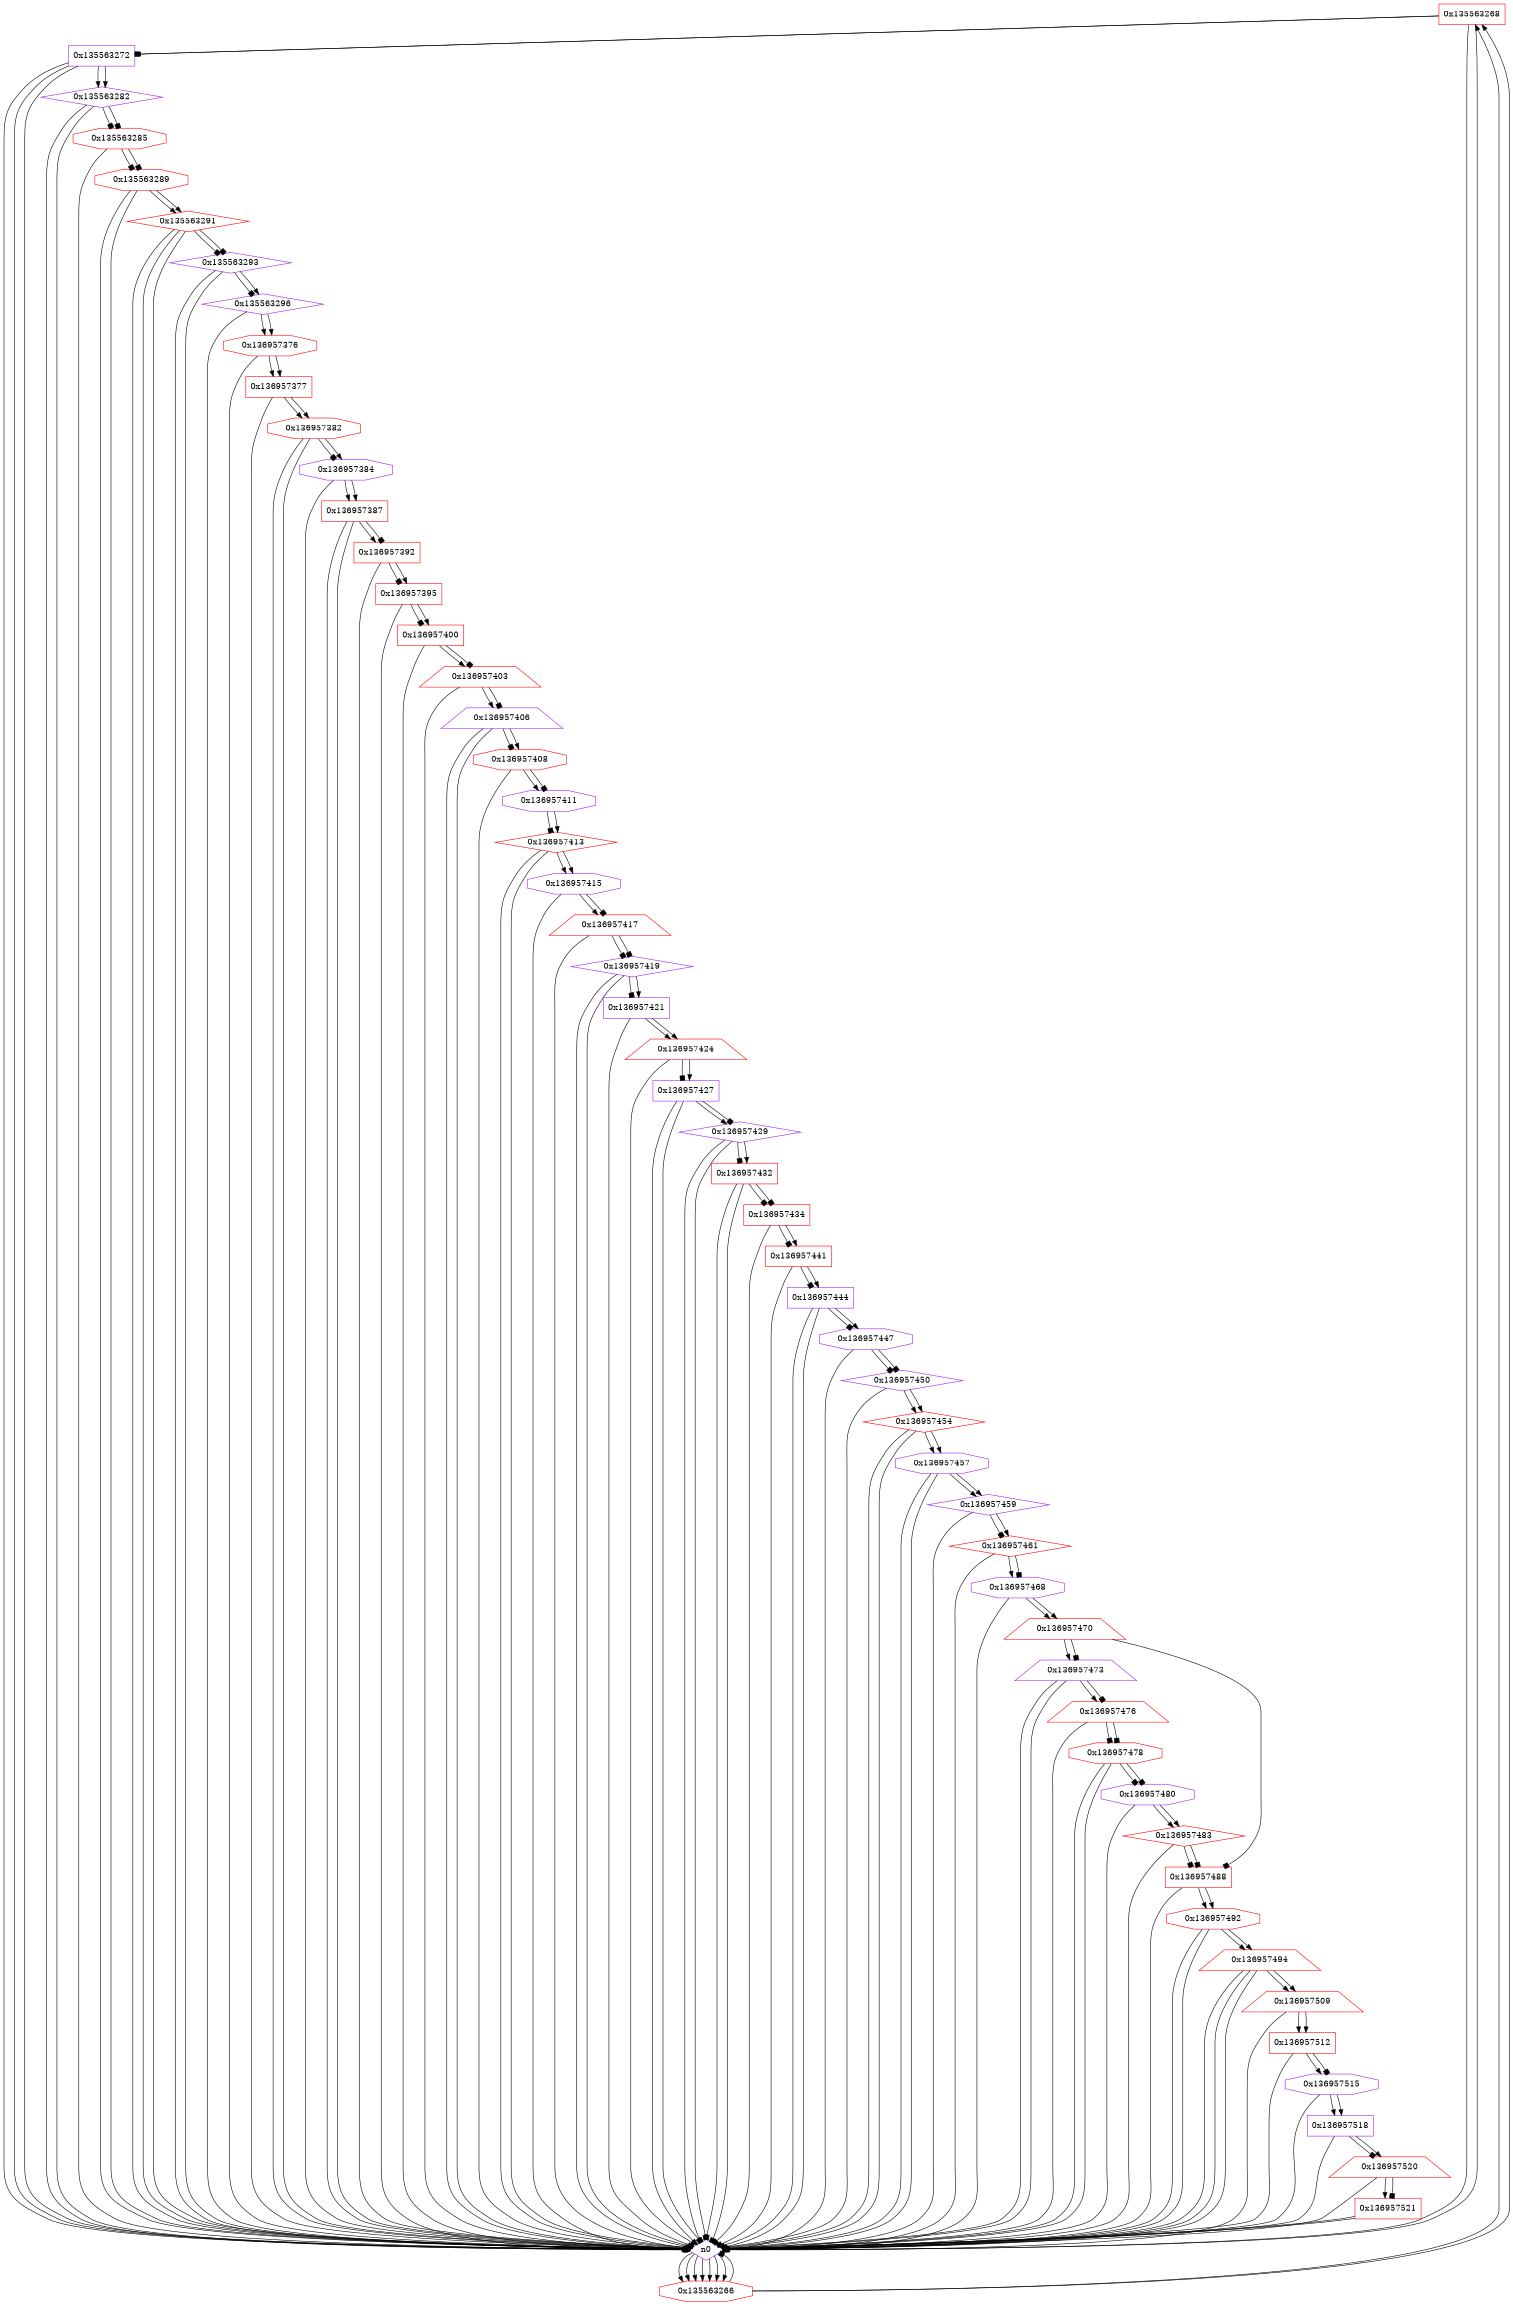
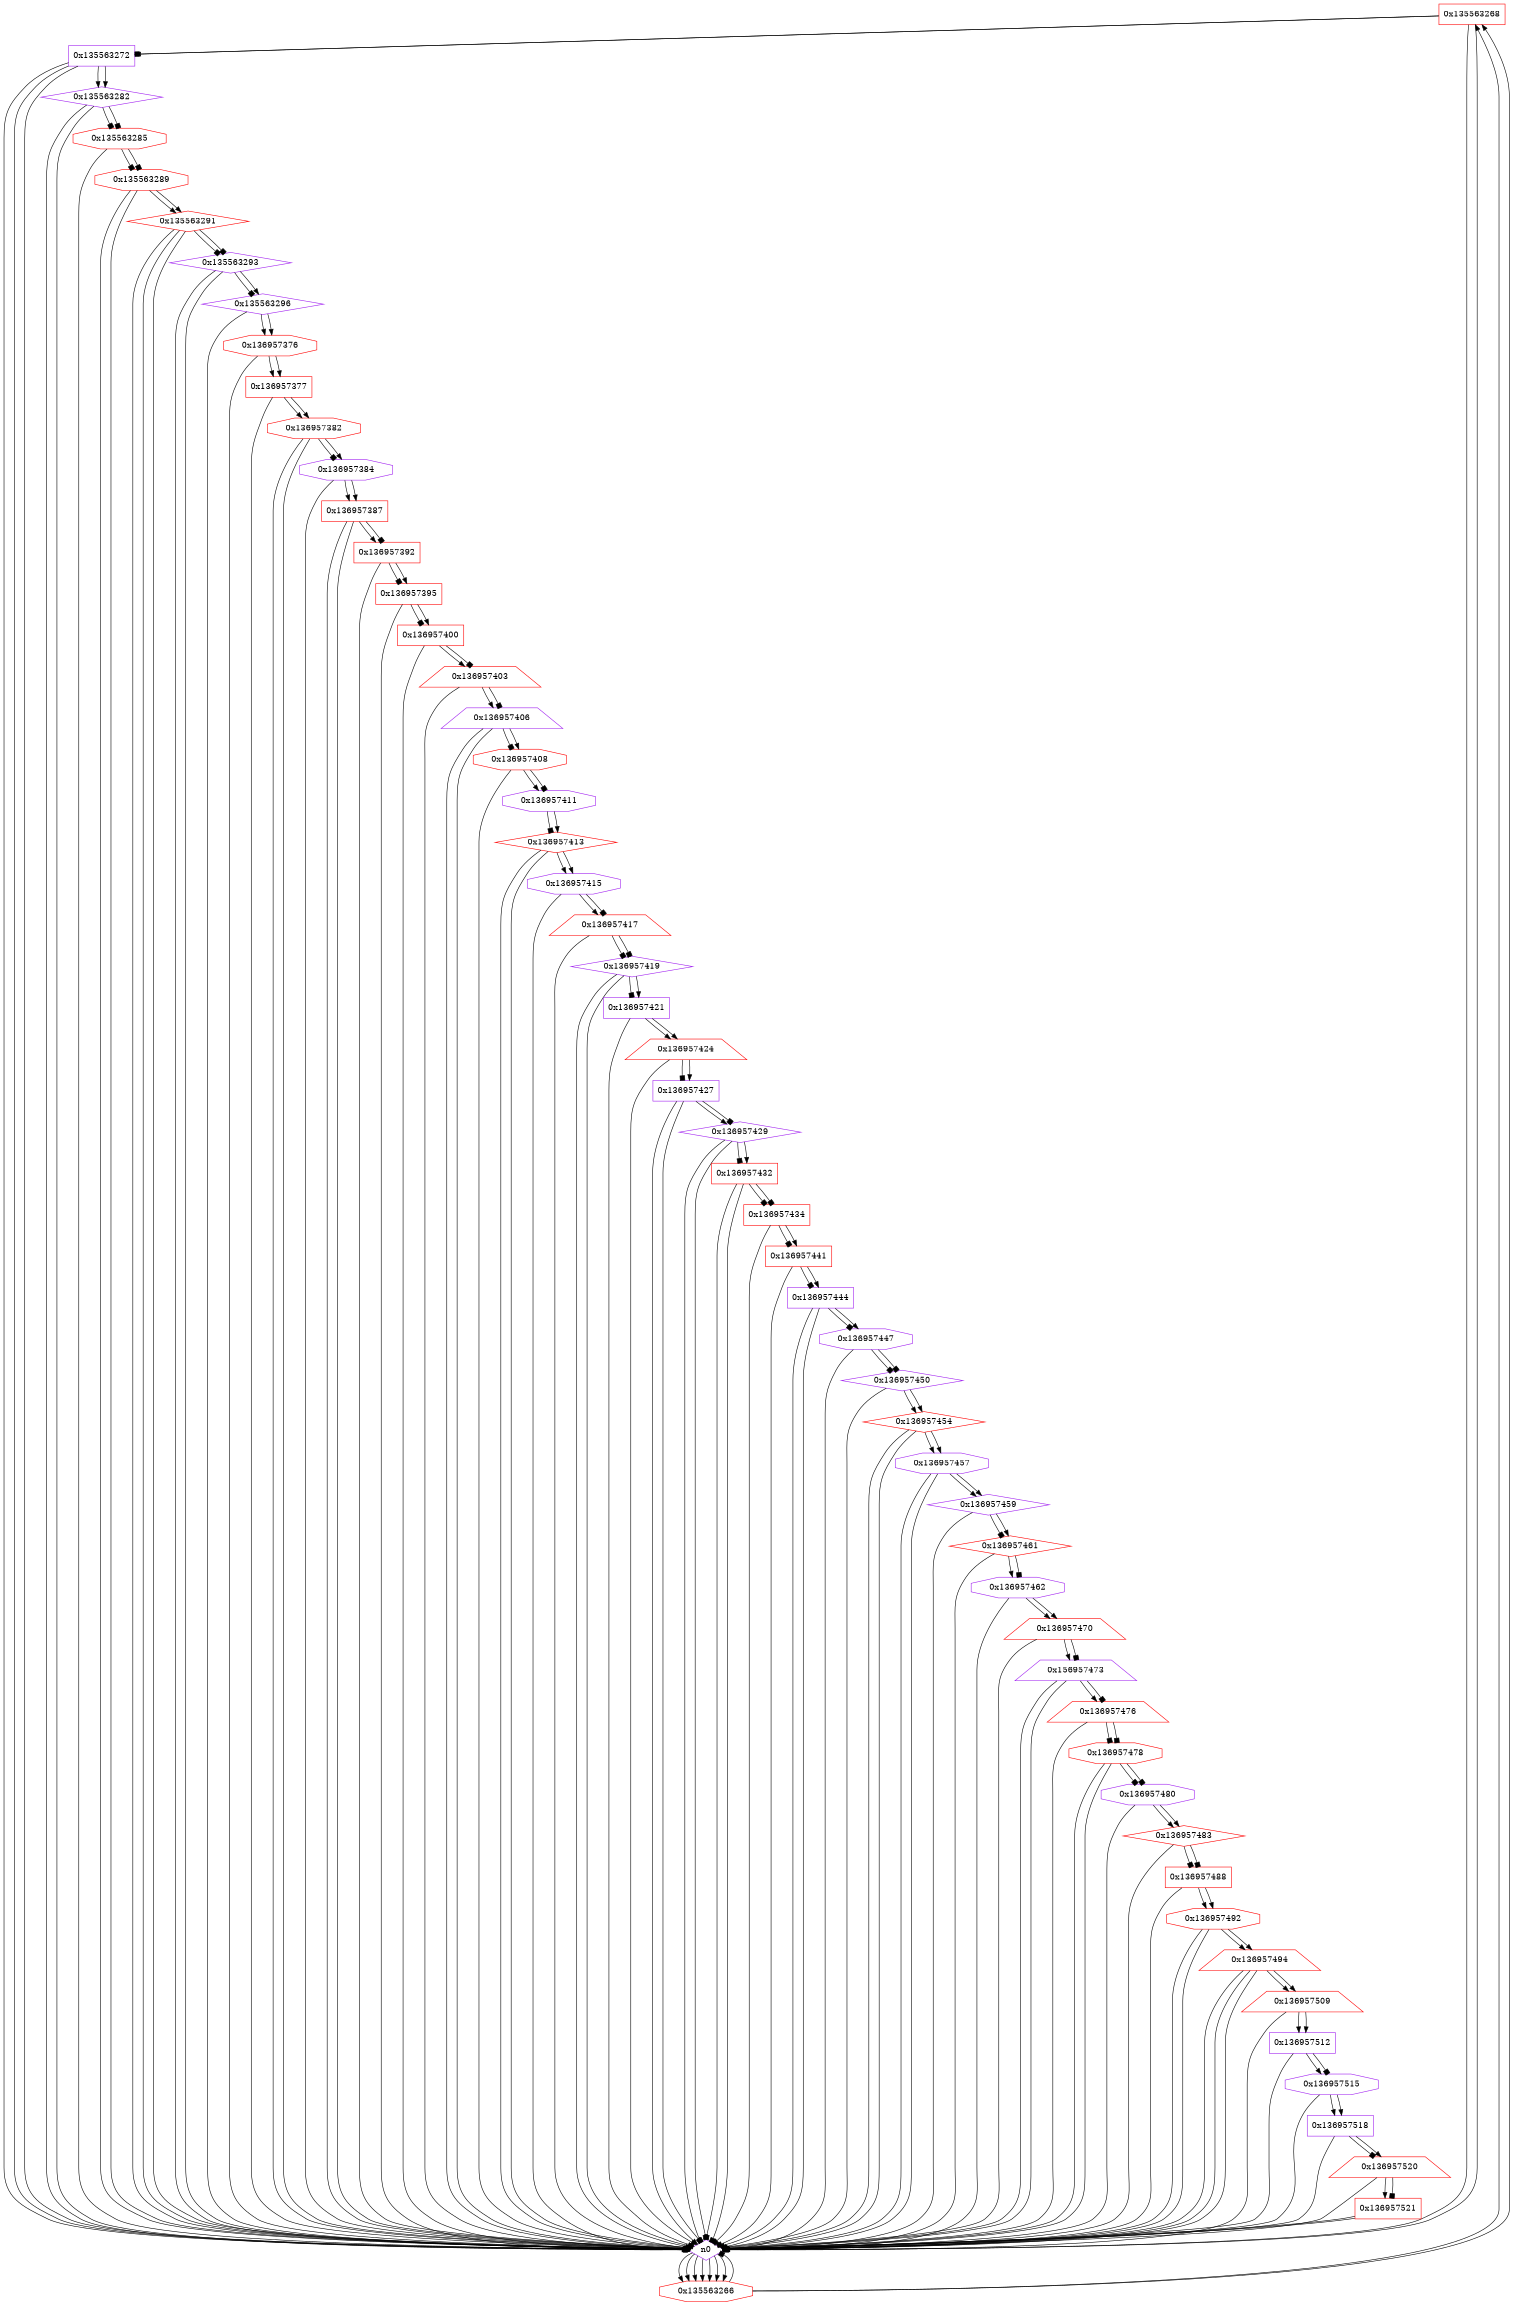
  digraph {
    fontname="DejaVu Serif"
    node [color=red fontname="DejaVu Serif" shape=box]
    edge [arrowhead=normal fontname="DejaVu Serif"]
    n1 [label="0x135563268"]
    n3 [color=purple label="0x135563272"]
    n0 [color=purple shape=diamond]
    n4 [color=purple label="0x135563282" shape=diamond]
    n2 [label="0x135563266" shape=octagon]
    n5 [label="0x135563285" shape=octagon]
    n6 [label="0x135563289" shape=octagon]
    n7 [label="0x135563291" shape=diamond]
    n8 [color=purple label="0x135563293" shape=diamond]
    n9 [color=purple label="0x135563296" shape=diamond]
    n10 [label="0x136957376" shape=octagon]
    n11 [label="0x136957377"]
    n12 [label="0x136957382" shape=octagon]
    n13 [color=purple label="0x136957384" shape=octagon]
    n14 [label="0x136957387"]
    n15 [label="0x136957392"]
    n16 [label="0x136957395"]
    n17 [label="0x136957400"]
    n18 [label="0x136957403" shape=trapezium]
    n19 [color=purple label="0x136957406" shape=trapezium]
    n20 [label="0x136957408" shape=octagon]
    n21 [color=purple label="0x136957411" shape=octagon]
    n22 [label="0x136957413" shape=diamond]
    n23 [color=purple label="0x136957415" shape=octagon]
    n24 [label="0x136957417" shape=trapezium]
    n25 [color=purple label="0x136957419" shape=diamond]
    n26 [color=purple label="0x136957421"]
    n27 [label="0x136957424" shape=trapezium]
    n28 [color=purple label="0x136957427"]
    n29 [color=purple label="0x136957429" shape=diamond]
    n30 [label="0x136957432"]
    n31 [label="0x136957434"]
    n32 [label="0x136957441"]
    n33 [color=purple label="0x136957444"]
    n34 [color=purple label="0x136957447" shape=octagon]
    n35 [color=purple label="0x136957450" shape=diamond]
    n36 [label="0x136957454" shape=diamond]
    n37 [color=purple label="0x136957457" shape=octagon]
    n38 [color=purple label="0x136957459" shape=diamond]
    n39 [label="0x136957461" shape=diamond]
-   n40 [color=purple label="0x136957468" shape=octagon]
+   n40 [color=purple label="0x136957462" shape=octagon]
    n41 [label="0x136957470" shape=trapezium]
-   n42 [color=purple label="0x136957473" shape=trapezium]
+   n42 [color=purple label="0x156957473" shape=trapezium]
    n43 [label="0x136957476" shape=trapezium]
    n44 [label="0x136957478" shape=octagon]
    n45 [color=purple label="0x136957480" shape=octagon]
    n46 [label="0x136957483" shape=diamond]
    n47 [label="0x136957488"]
    n48 [label="0x136957492" shape=octagon]
    n49 [label="0x136957494" shape=trapezium]
    n50 [label="0x136957509" shape=trapezium]
-   n51 [label="0x136957512"]
+   n51 [color=purple label="0x136957512"]
    n52 [color=purple label="0x136957515" shape=octagon]
    n53 [color=purple label="0x136957518"]
    n54 [label="0x136957520" shape=trapezium]
    n55 [label="0x136957521"]
    n1 -> n3 [arrowhead=box]
    n1 -> n3
    n1 -> n0 [arrowhead=box]
    n1 -> n0 [arrowhead=box]
    n3 -> n0
    n3 -> n0 [arrowhead=box]
    n3 -> n0 [arrowhead=box]
    n3 -> n4
    n3 -> n4
    n0 -> n2
    n0 -> n2
    n0 -> n2
    n0 -> n2
    n0 -> n2
    n0 -> n2
    n0 -> n2
    n4 -> n0
    n4 -> n0 [arrowhead=box]
    n4 -> n5 [arrowhead=box]
    n4 -> n5 [arrowhead=box]
    n2 -> n1
    n2 -> n1
    n2 -> n0 [arrowhead=box]
    n5 -> n0 [arrowhead=box]
    n5 -> n6 [arrowhead=box]
    n5 -> n6 [arrowhead=box]
    n6 -> n0
    n6 -> n0
    n6 -> n7
    n6 -> n7
    n7 -> n0 [arrowhead=box]
    n7 -> n0
    n7 -> n0
    n7 -> n8 [arrowhead=box]
    n7 -> n8 [arrowhead=box]
    n8 -> n0
    n8 -> n0
    n8 -> n9 [arrowhead=box]
    n8 -> n9
    n9 -> n0 [arrowhead=box]
    n9 -> n10
    n9 -> n10
    n10 -> n0
    n10 -> n11
    n10 -> n11
    n11 -> n0 [arrowhead=box]
    n11 -> n12
    n11 -> n12
    n12 -> n0
    n12 -> n0
    n12 -> n13 [arrowhead=box]
    n12 -> n13
    n13 -> n0 [arrowhead=box]
    n13 -> n14
    n13 -> n14
    n14 -> n0
    n14 -> n0 [arrowhead=box]
    n14 -> n15
    n14 -> n15 [arrowhead=box]
    n15 -> n0 [arrowhead=box]
    n15 -> n16 [arrowhead=box]
    n15 -> n16
    n16 -> n0
    n16 -> n17 [arrowhead=box]
    n16 -> n17
    n17 -> n0
    n17 -> n18
    n17 -> n18 [arrowhead=box]
    n18 -> n0 [arrowhead=box]
    n18 -> n19
    n18 -> n19 [arrowhead=box]
    n19 -> n0 [arrowhead=box]
    n19 -> n0 [arrowhead=box]
    n19 -> n20 [arrowhead=box]
    n19 -> n20
    n20 -> n0
    n20 -> n21
    n20 -> n21 [arrowhead=box]
    n21 -> n22 [arrowhead=box]
    n21 -> n22
    n22 -> n0
    n22 -> n0 [arrowhead=box]
    n22 -> n23
    n22 -> n23
    n23 -> n0 [arrowhead=box]
    n23 -> n24
    n23 -> n24 [arrowhead=box]
    n24 -> n0
    n24 -> n25 [arrowhead=box]
    n24 -> n25 [arrowhead=box]
    n25 -> n0
    n25 -> n0 [arrowhead=box]
    n25 -> n26 [arrowhead=box]
    n25 -> n26
    n26 -> n0
    n26 -> n27
    n26 -> n27
    n27 -> n0
    n27 -> n28 [arrowhead=box]
    n27 -> n28
    n28 -> n0
    n28 -> n0 [arrowhead=box]
    n28 -> n29
    n28 -> n29 [arrowhead=box]
    n29 -> n0 [arrowhead=box]
    n29 -> n0 [arrowhead=box]
    n29 -> n30 [arrowhead=box]
    n29 -> n30
    n30 -> n0 [arrowhead=box]
    n30 -> n0 [arrowhead=box]
    n30 -> n31 [arrowhead=box]
    n30 -> n31 [arrowhead=box]
    n31 -> n0 [arrowhead=box]
    n31 -> n32 [arrowhead=box]
    n31 -> n32
    n32 -> n0 [arrowhead=box]
    n32 -> n33 [arrowhead=box]
    n32 -> n33
    n33 -> n0
    n33 -> n0
    n33 -> n34 [arrowhead=box]
    n33 -> n34
    n34 -> n0
    n34 -> n35 [arrowhead=box]
    n34 -> n35 [arrowhead=box]
    n35 -> n0
    n35 -> n36
    n35 -> n36
    n36 -> n0
    n36 -> n0
    n36 -> n37
    n36 -> n37
    n37 -> n0
    n37 -> n0
    n37 -> n38
    n37 -> n38
    n38 -> n0 [arrowhead=box]
    n38 -> n39 [arrowhead=box]
    n38 -> n39
    n39 -> n0
    n39 -> n40
    n39 -> n40 [arrowhead=box]
    n40 -> n0 [arrowhead=box]
    n40 -> n41
    n40 -> n41
-   n41 -> n47 [arrowhead=box]
+   n41 -> n0 [arrowhead=box]
    n41 -> n42
    n41 -> n42 [arrowhead=box]
    n42 -> n0 [arrowhead=box]
    n42 -> n0 [arrowhead=box]
    n42 -> n43
    n42 -> n43 [arrowhead=box]
    n43 -> n0
    n43 -> n44 [arrowhead=box]
    n43 -> n44 [arrowhead=box]
    n44 -> n0 [arrowhead=box]
    n44 -> n0
    n44 -> n45 [arrowhead=box]
    n44 -> n45 [arrowhead=box]
    n45 -> n0 [arrowhead=box]
    n45 -> n46
    n45 -> n46
    n46 -> n0
    n46 -> n47 [arrowhead=box]
    n46 -> n47 [arrowhead=box]
    n47 -> n0 [arrowhead=box]
    n47 -> n48
    n47 -> n48
    n48 -> n0
    n48 -> n0 [arrowhead=box]
    n48 -> n49
    n48 -> n49
    n49 -> n0 [arrowhead=box]
    n49 -> n0 [arrowhead=box]
    n49 -> n0 [arrowhead=box]
    n49 -> n50
    n49 -> n50
    n50 -> n0
    n50 -> n51
    n50 -> n51
    n51 -> n0
    n51 -> n52
    n51 -> n52 [arrowhead=box]
    n52 -> n0
    n52 -> n53
    n52 -> n53
    n53 -> n0
    n53 -> n54 [arrowhead=box]
    n53 -> n54
    n54 -> n0 [arrowhead=box]
    n54 -> n55
    n54 -> n55 [arrowhead=box]
    n55 -> n0 [arrowhead=box]
    n55 -> n0 [arrowhead=box]
  }
